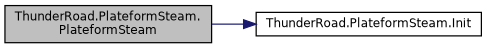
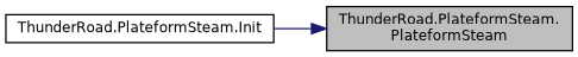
  digraph {
    rankdir=LR
    node [color=black fontname=Helvetica fontsize=10 shape=record style=filled]
    n1 [fillcolor=grey75 fontcolor=black height=0.2 label="ThunderRoad.PlateformSteam.\lPlateformSteam" width=0.4]
    n2 [fillcolor=white height=0.2 label="ThunderRoad.PlateformSteam.Init" width=0.4]
-   n1 -> n2 [color=midnightblue fontname=Helvetica fontsize=10 labelfontname=Helvetica labelfontsize=10 style=solid]
+   n2 -> n1 [color=midnightblue fontname=Helvetica fontsize=10 labelfontname=Helvetica labelfontsize=10 style=solid]
  }
